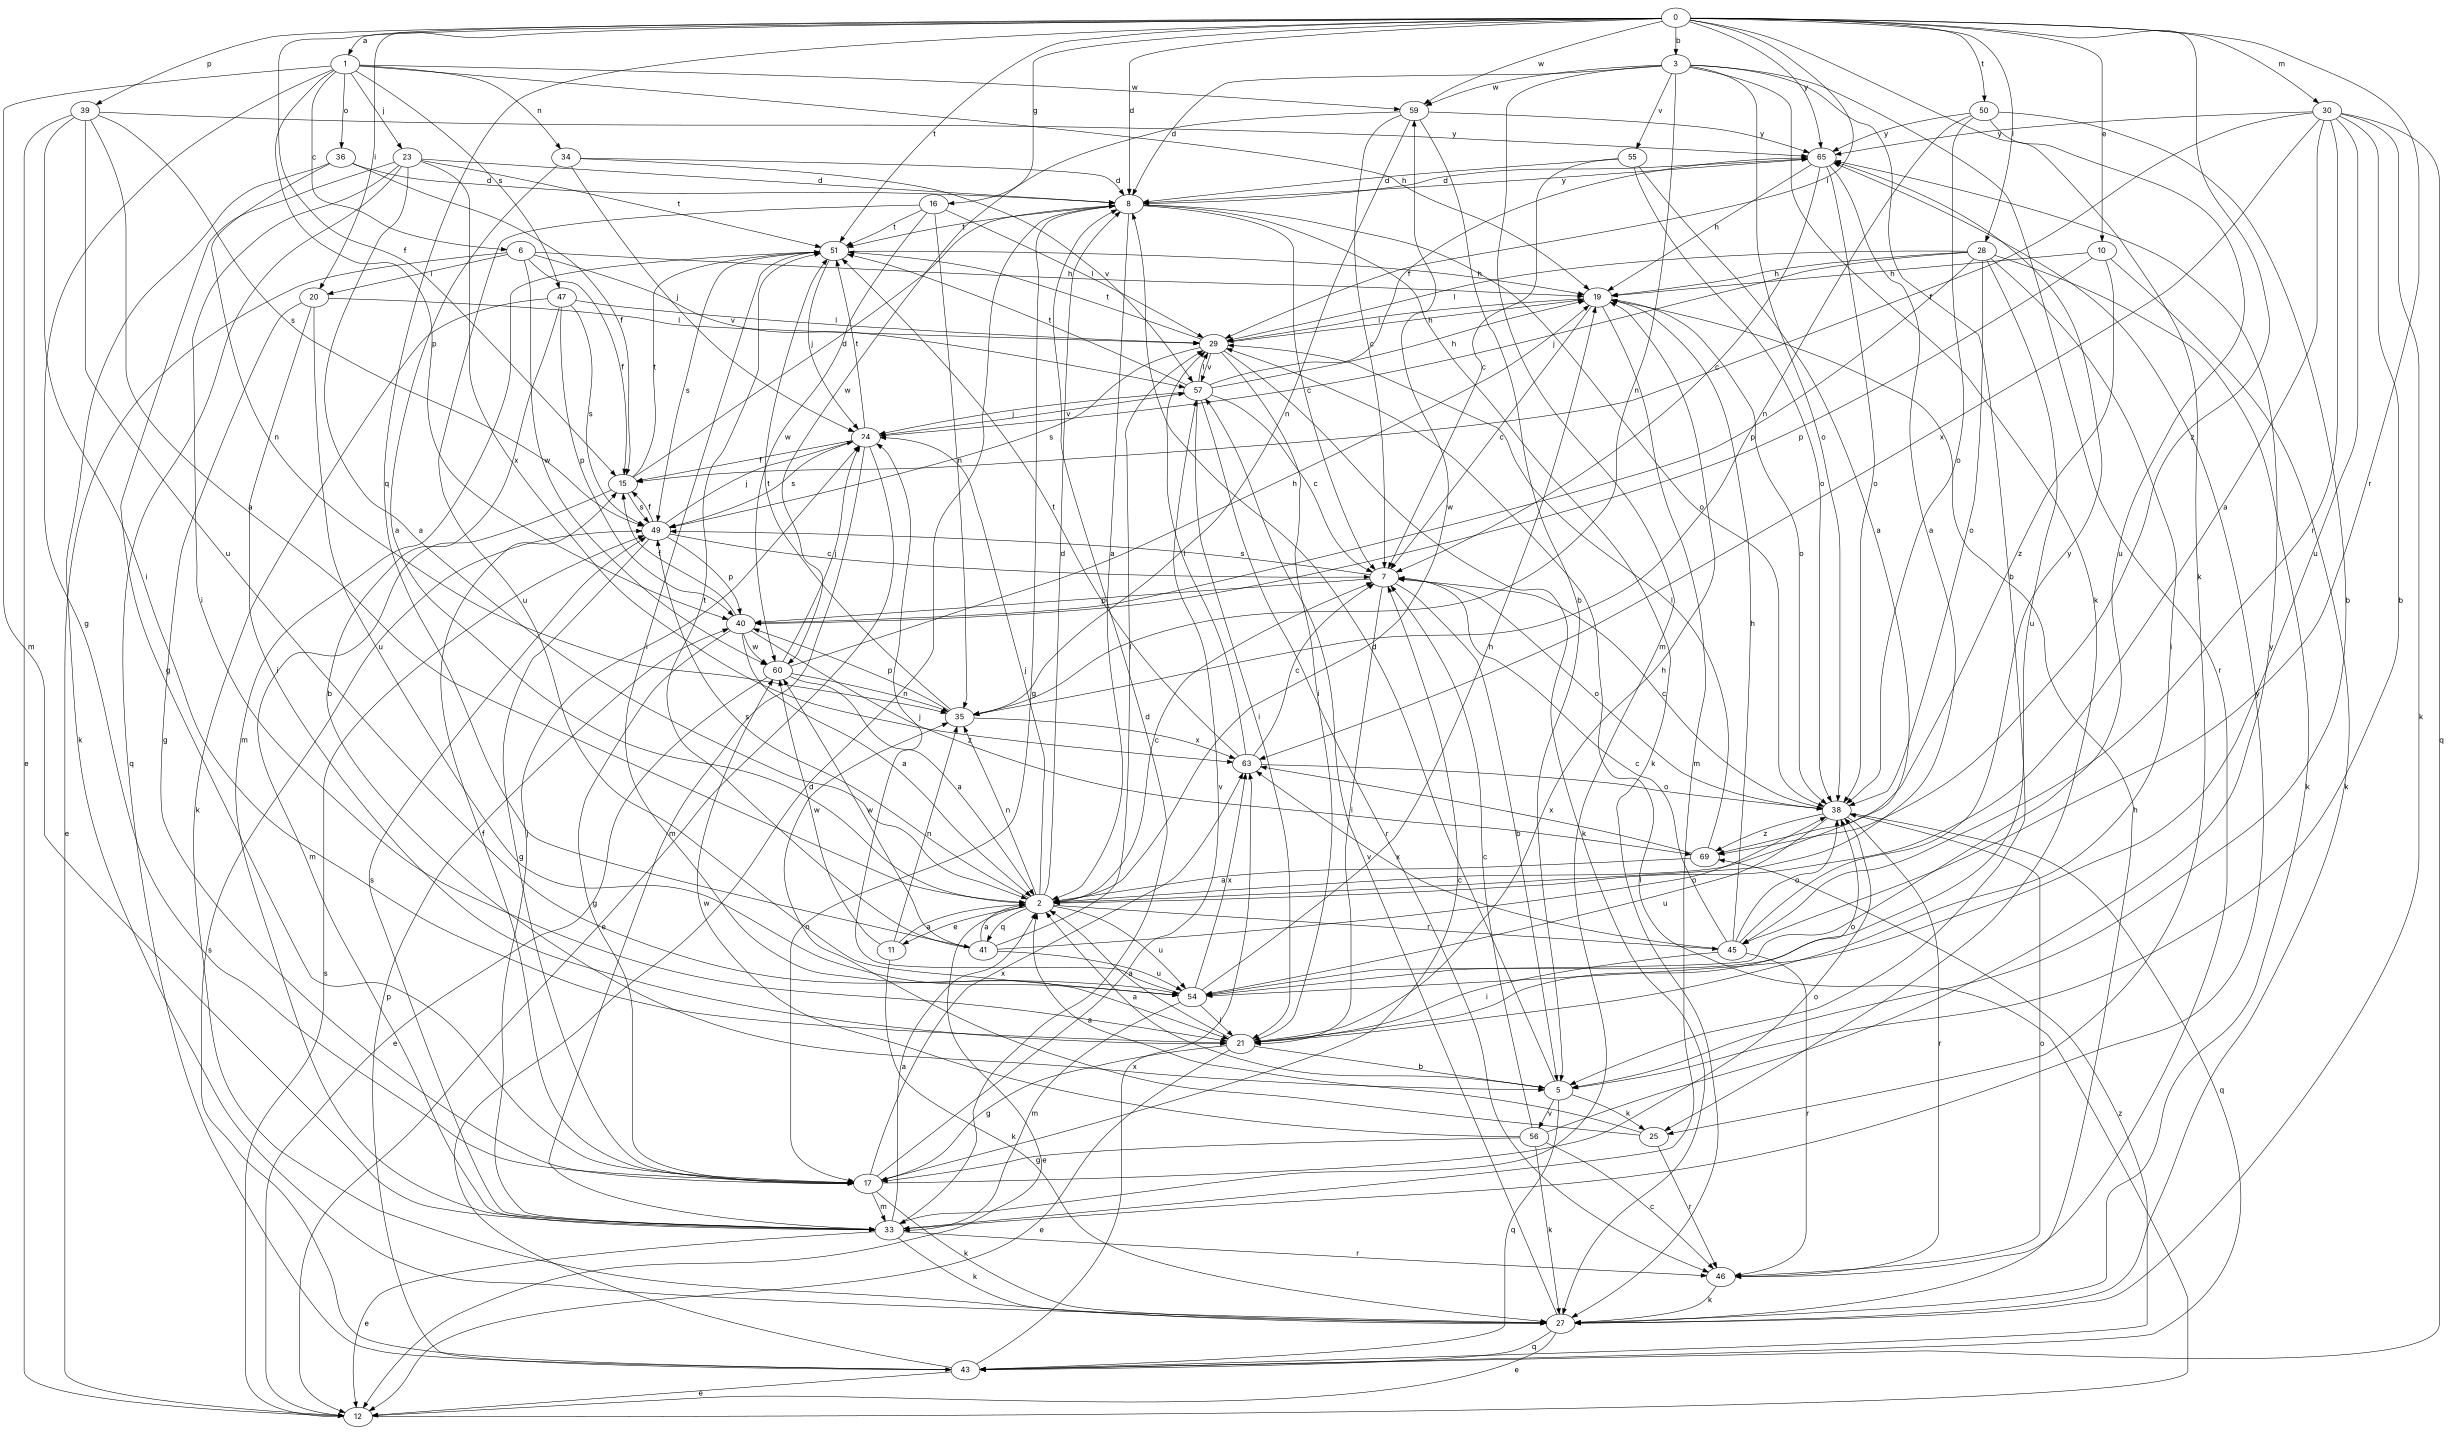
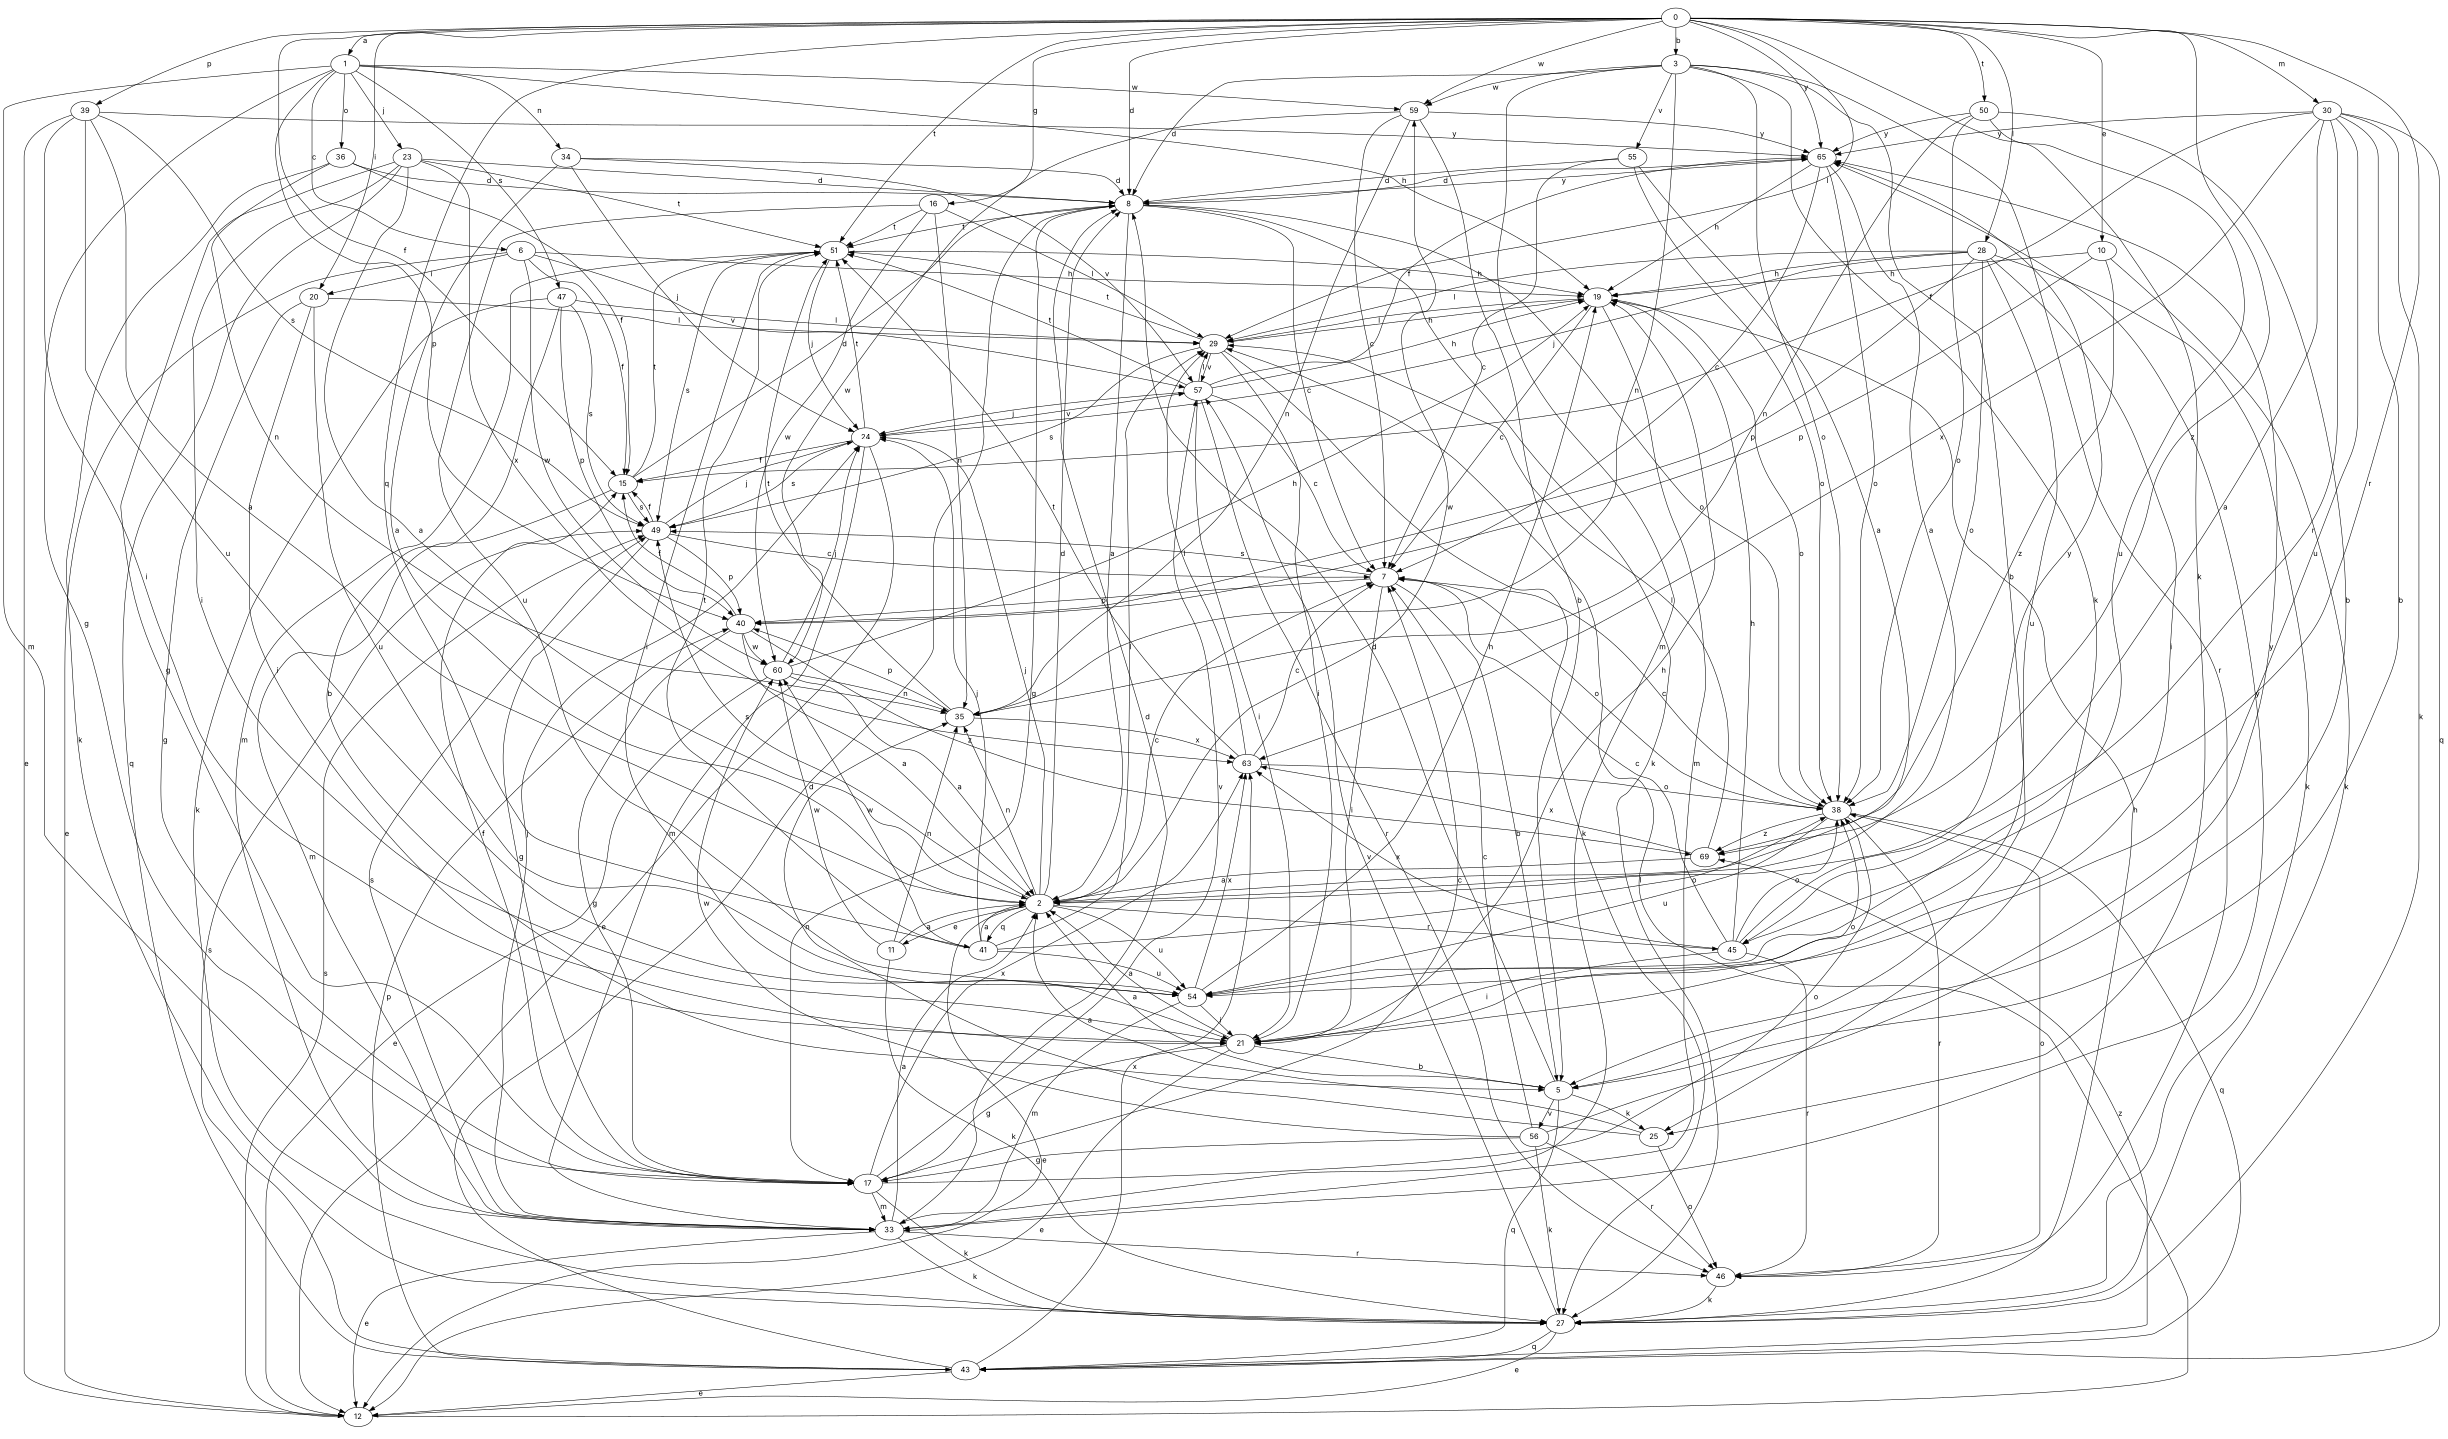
  strict digraph {
    fontname=Inter
    node [fontname=Inter]
    edge [fontname=Inter]
    0
    1
    3
    n4 [label=8]
    10
    15
    16
    20
    25
    28
    29
    30
    39
    41
    45
    50
    51
    59
    65
    69
    6
    17
    19
    23
    33
    34
    36
    40
    47
    35
    5
    38
    46
    55
    2
    7
    27
    49
    54
    60
    21
    24
    57
    43
    63
    12
    11
    56
    0 -> 1 [label=a]
    0 -> 3 [label=b]
    0 -> n4 [label=d]
    0 -> 10 [label=e]
    0 -> 15 [label=f]
    0 -> 16 [label=g]
    0 -> 20 [label=i]
    0 -> 25 [label=k]
    0 -> 28 [label=l]
    0 -> 29 [label=l]
    0 -> 30 [label=m]
    0 -> 39 [label=p]
    0 -> 41 [label=q]
    0 -> 45 [label=r]
    0 -> 50 [label=t]
    0 -> 51 [label=t]
    0 -> 59 [label=w]
    0 -> 65 [label=y]
    0 -> 69 [label=z]
    1 -> 59 [label=w]
    1 -> 6 [label=c]
    1 -> 17 [label=g]
    1 -> 19 [label=h]
    1 -> 23 [label=j]
    1 -> 33 [label=m]
    1 -> 34 [label=n]
    1 -> 36 [label=o]
    1 -> 40 [label=p]
    1 -> 47 [label=s]
    3 -> n4 [label=d]
    3 -> 25 [label=k]
    3 -> 59 [label=w]
    3 -> 33 [label=m]
    3 -> 35 [label=n]
    3 -> 5 [label=b]
    3 -> 38 [label=o]
    3 -> 46 [label=r]
    3 -> 55 [label=v]
    n4 -> 51 [label=t]
    n4 -> 65 [label=y]
    n4 -> 17 [label=g]
    n4 -> 38 [label=o]
    n4 -> 2 [label=a]
    n4 -> 7 [label=c]
    n4 -> 27 [label=k]
    10 -> 69 [label=z]
    10 -> 19 [label=h]
    10 -> 40 [label=p]
    10 -> 27 [label=k]
    15 -> n4 [label=d]
    15 -> 51 [label=t]
    15 -> 33 [label=m]
    15 -> 49 [label=s]
    16 -> 29 [label=l]
    16 -> 51 [label=t]
    16 -> 35 [label=n]
    16 -> 54 [label=u]
    16 -> 60 [label=w]
    20 -> 29 [label=l]
    20 -> 17 [label=g]
    20 -> 54 [label=u]
    20 -> 21 [label=i]
    25 -> 35 [label=n]
-   25 -> 46 [label=r]
+   25 -> 46 [label=o]
    25 -> 2 [label=a]
    28 -> 29 [label=l]
    28 -> 19 [label=h]
    28 -> 40 [label=p]
    28 -> 38 [label=o]
    28 -> 27 [label=k]
    28 -> 54 [label=u]
    28 -> 21 [label=i]
    28 -> 24 [label=j]
    29 -> 51 [label=t]
    29 -> 19 [label=h]
    29 -> 27 [label=k]
    29 -> 49 [label=s]
    29 -> 21 [label=i]
    29 -> 57 [label=v]
    30 -> 15 [label=f]
    30 -> 45 [label=r]
    30 -> 65 [label=y]
    30 -> 5 [label=b]
    30 -> 2 [label=a]
    30 -> 27 [label=k]
    30 -> 54 [label=u]
    30 -> 43 [label=q]
    30 -> 63 [label=x]
    39 -> 65 [label=y]
    39 -> 2 [label=a]
    39 -> 49 [label=s]
    39 -> 54 [label=u]
    39 -> 21 [label=i]
    39 -> 12 [label=e]
    41 -> 29 [label=l]
    41 -> 51 [label=t]
    41 -> 38 [label=o]
    41 -> 2 [label=a]
    41 -> 54 [label=u]
    41 -> 60 [label=w]
    45 -> 65 [label=y]
    45 -> 19 [label=h]
    45 -> 38 [label=o]
    45 -> 46 [label=r]
    45 -> 7 [label=c]
    45 -> 21 [label=i]
    45 -> 63 [label=x]
    50 -> 65 [label=y]
    50 -> 35 [label=n]
    50 -> 5 [label=b]
    50 -> 38 [label=o]
    50 -> 54 [label=u]
    51 -> 19 [label=h]
    51 -> 33 [label=m]
    51 -> 49 [label=s]
    51 -> 21 [label=i]
    51 -> 24 [label=j]
    59 -> 65 [label=y]
    59 -> 35 [label=n]
    59 -> 5 [label=b]
    59 -> 7 [label=c]
    59 -> 60 [label=w]
    65 -> n4 [label=d]
    65 -> 19 [label=h]
    65 -> 38 [label=o]
    65 -> 2 [label=a]
    65 -> 7 [label=c]
    69 -> 29 [label=l]
    69 -> 2 [label=a]
    69 -> 63 [label=x]
    6 -> 15 [label=f]
    6 -> 20 [label=i]
    6 -> 19 [label=h]
    6 -> 60 [label=w]
    6 -> 57 [label=v]
    6 -> 12 [label=e]
    17 -> 15 [label=f]
    17 -> 33 [label=m]
    17 -> 38 [label=o]
    17 -> 7 [label=c]
    17 -> 27 [label=k]
    17 -> 57 [label=v]
    17 -> 63 [label=x]
    19 -> 29 [label=l]
    19 -> 33 [label=m]
    19 -> 38 [label=o]
    19 -> 7 [label=c]
    23 -> n4 [label=d]
    23 -> 51 [label=t]
    23 -> 17 [label=g]
    23 -> 2 [label=a]
    23 -> 21 [label=i]
    23 -> 43 [label=q]
    23 -> 63 [label=x]
    33 -> n4 [label=d]
    33 -> 65 [label=y]
    33 -> 46 [label=r]
    33 -> 2 [label=a]
    33 -> 27 [label=k]
    33 -> 49 [label=s]
    33 -> 24 [label=j]
    33 -> 12 [label=e]
    34 -> n4 [label=d]
    34 -> 2 [label=a]
    34 -> 24 [label=j]
    34 -> 57 [label=v]
    36 -> n4 [label=d]
    36 -> 15 [label=f]
    36 -> 35 [label=n]
    36 -> 27 [label=k]
    40 -> 15 [label=f]
    40 -> 69 [label=z]
    40 -> 17 [label=g]
    40 -> 2 [label=a]
    40 -> 60 [label=w]
    47 -> 29 [label=l]
    47 -> 40 [label=p]
    47 -> 5 [label=b]
    47 -> 27 [label=k]
    47 -> 49 [label=s]
    35 -> 51 [label=t]
    35 -> 40 [label=p]
    35 -> 63 [label=x]
    5 -> n4 [label=d]
    5 -> 25 [label=k]
    5 -> 2 [label=a]
    5 -> 43 [label=q]
    5 -> 56 [label=v]
    38 -> 69 [label=z]
    38 -> 46 [label=r]
    38 -> 7 [label=c]
    38 -> 54 [label=u]
    38 -> 43 [label=q]
    46 -> 38 [label=o]
    46 -> 27 [label=k]
    55 -> n4 [label=d]
    55 -> 38 [label=o]
    55 -> 2 [label=a]
    55 -> 7 [label=c]
    2 -> n4 [label=d]
    2 -> 41 [label=q]
    2 -> 45 [label=r]
    2 -> 59 [label=w]
    2 -> 35 [label=n]
    2 -> 7 [label=c]
    2 -> 49 [label=s]
    2 -> 54 [label=u]
    2 -> 24 [label=j]
    2 -> 12 [label=e]
    2 -> 11 [label=e]
    7 -> 40 [label=p]
    7 -> 5 [label=b]
    7 -> 38 [label=o]
    7 -> 49 [label=s]
    7 -> 21 [label=i]
    27 -> 19 [label=h]
    27 -> 57 [label=v]
    27 -> 43 [label=q]
    27 -> 12 [label=e]
    49 -> 15 [label=f]
    49 -> 17 [label=g]
    49 -> 40 [label=p]
    49 -> 7 [label=c]
    49 -> 24 [label=j]
    54 -> 19 [label=h]
    54 -> 33 [label=m]
    54 -> 21 [label=i]
-   54 -> 24 [label=j]
+   41 -> 24 [label=j]
    54 -> 63 [label=x]
    60 -> 19 [label=h]
    60 -> 35 [label=n]
    60 -> 2 [label=a]
    60 -> 24 [label=j]
    60 -> 12 [label=e]
    21 -> 17 [label=g]
    21 -> 19 [label=h]
    21 -> 5 [label=b]
    21 -> 38 [label=o]
    21 -> 2 [label=a]
    21 -> 12 [label=e]
    24 -> 15 [label=f]
    24 -> 51 [label=t]
    24 -> 33 [label=m]
    24 -> 49 [label=s]
    24 -> 57 [label=v]
    24 -> 12 [label=e]
    57 -> 29 [label=l]
    57 -> 51 [label=t]
    57 -> 65 [label=f]
    57 -> 19 [label=h]
    57 -> 46 [label=r]
    57 -> 7 [label=c]
    57 -> 21 [label=i]
    57 -> 24 [label=j]
    43 -> n4 [label=d]
    43 -> 69 [label=z]
    43 -> 40 [label=p]
    43 -> 49 [label=s]
    43 -> 63 [label=x]
    43 -> 12 [label=e]
    63 -> 29 [label=l]
    63 -> 51 [label=t]
    63 -> 38 [label=o]
    63 -> 7 [label=c]
    12 -> 29 [label=l]
    12 -> 49 [label=s]
    11 -> 35 [label=n]
    11 -> 2 [label=a]
    11 -> 27 [label=k]
    11 -> 60 [label=w]
    56 -> 65 [label=y]
    56 -> 17 [label=g]
-   56 -> 46 [label=c]
+   56 -> 46 [label=r]
    56 -> 7 [label=c]
    56 -> 27 [label=k]
    56 -> 60 [label=w]
  }
